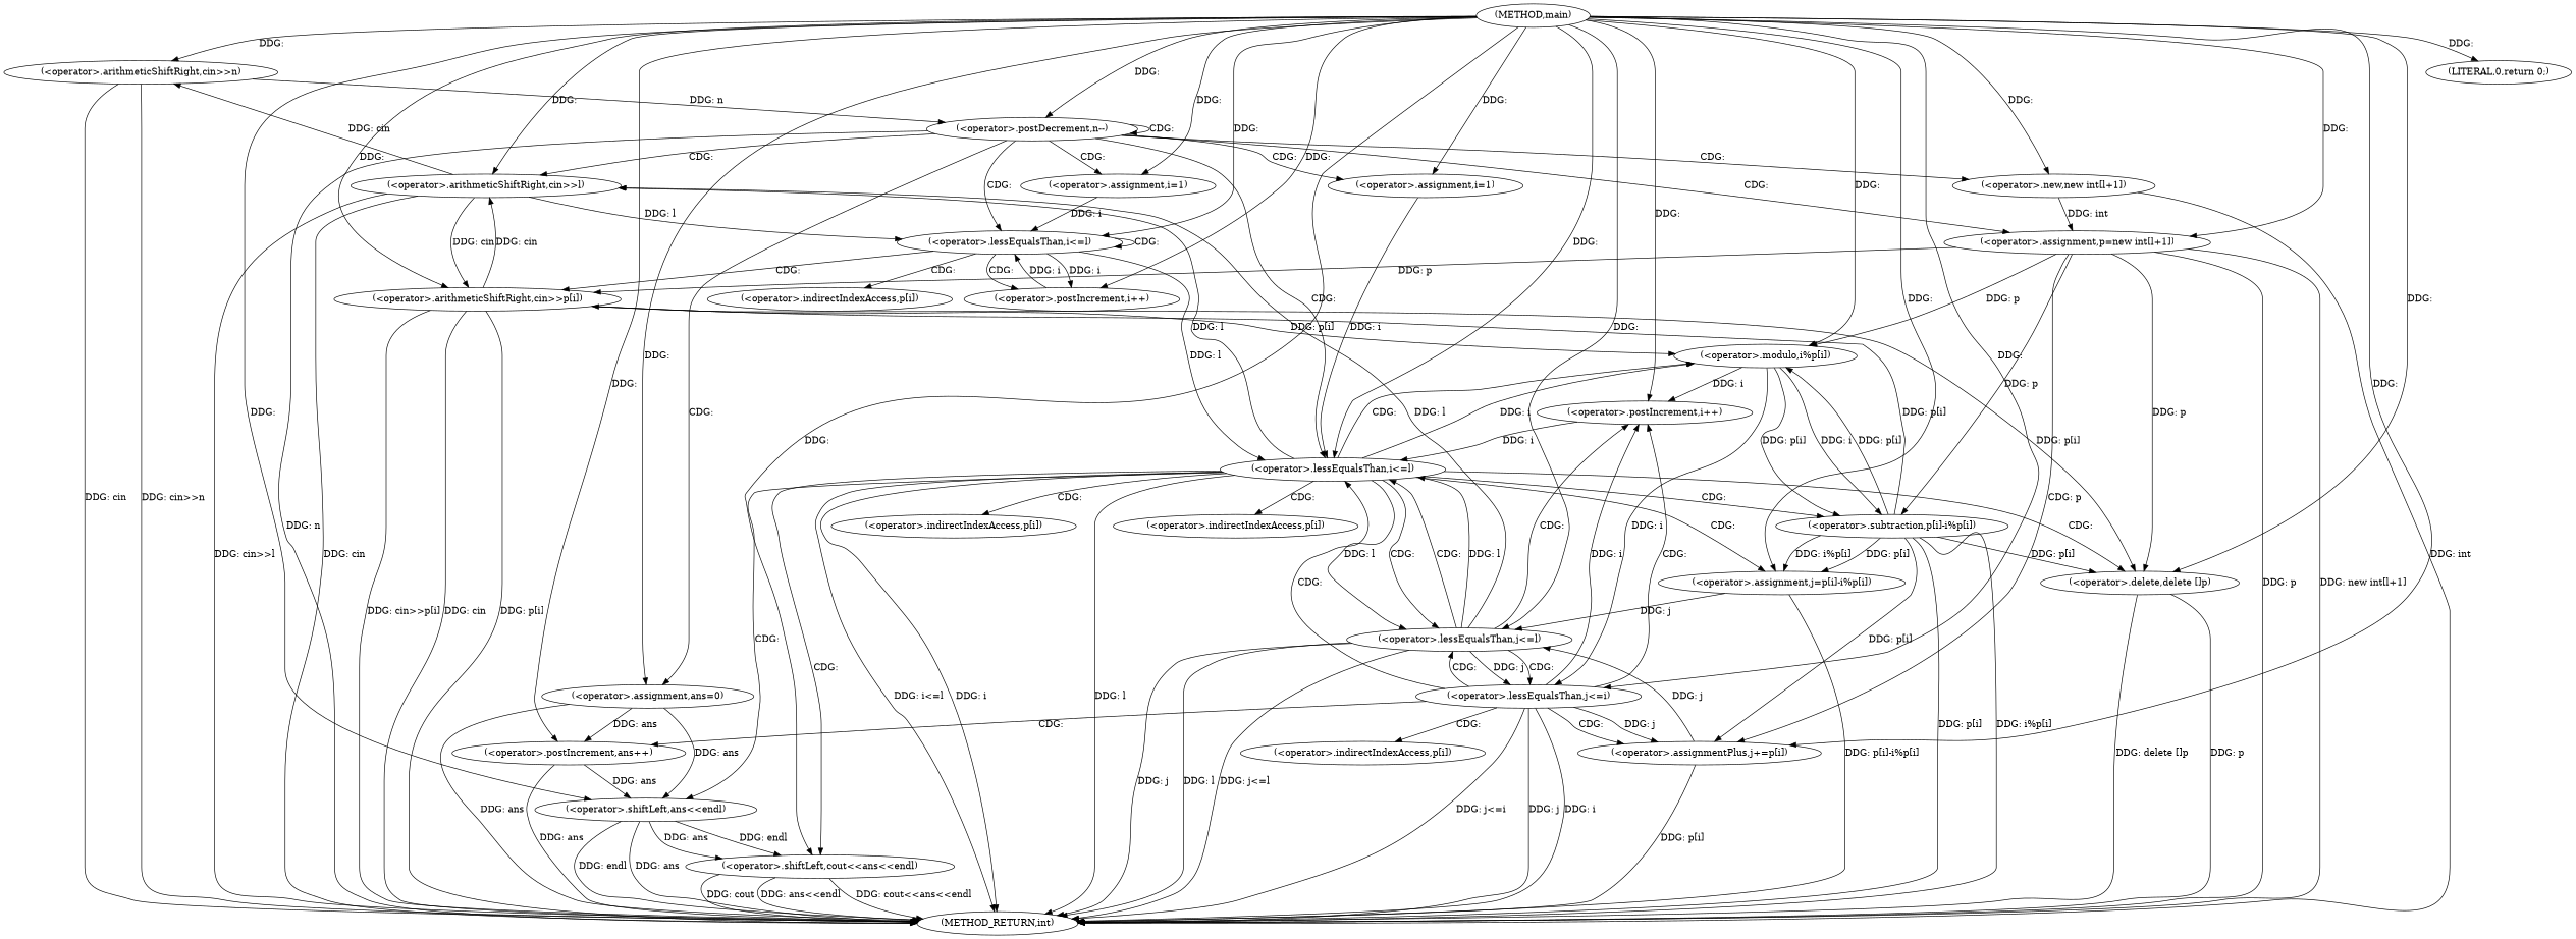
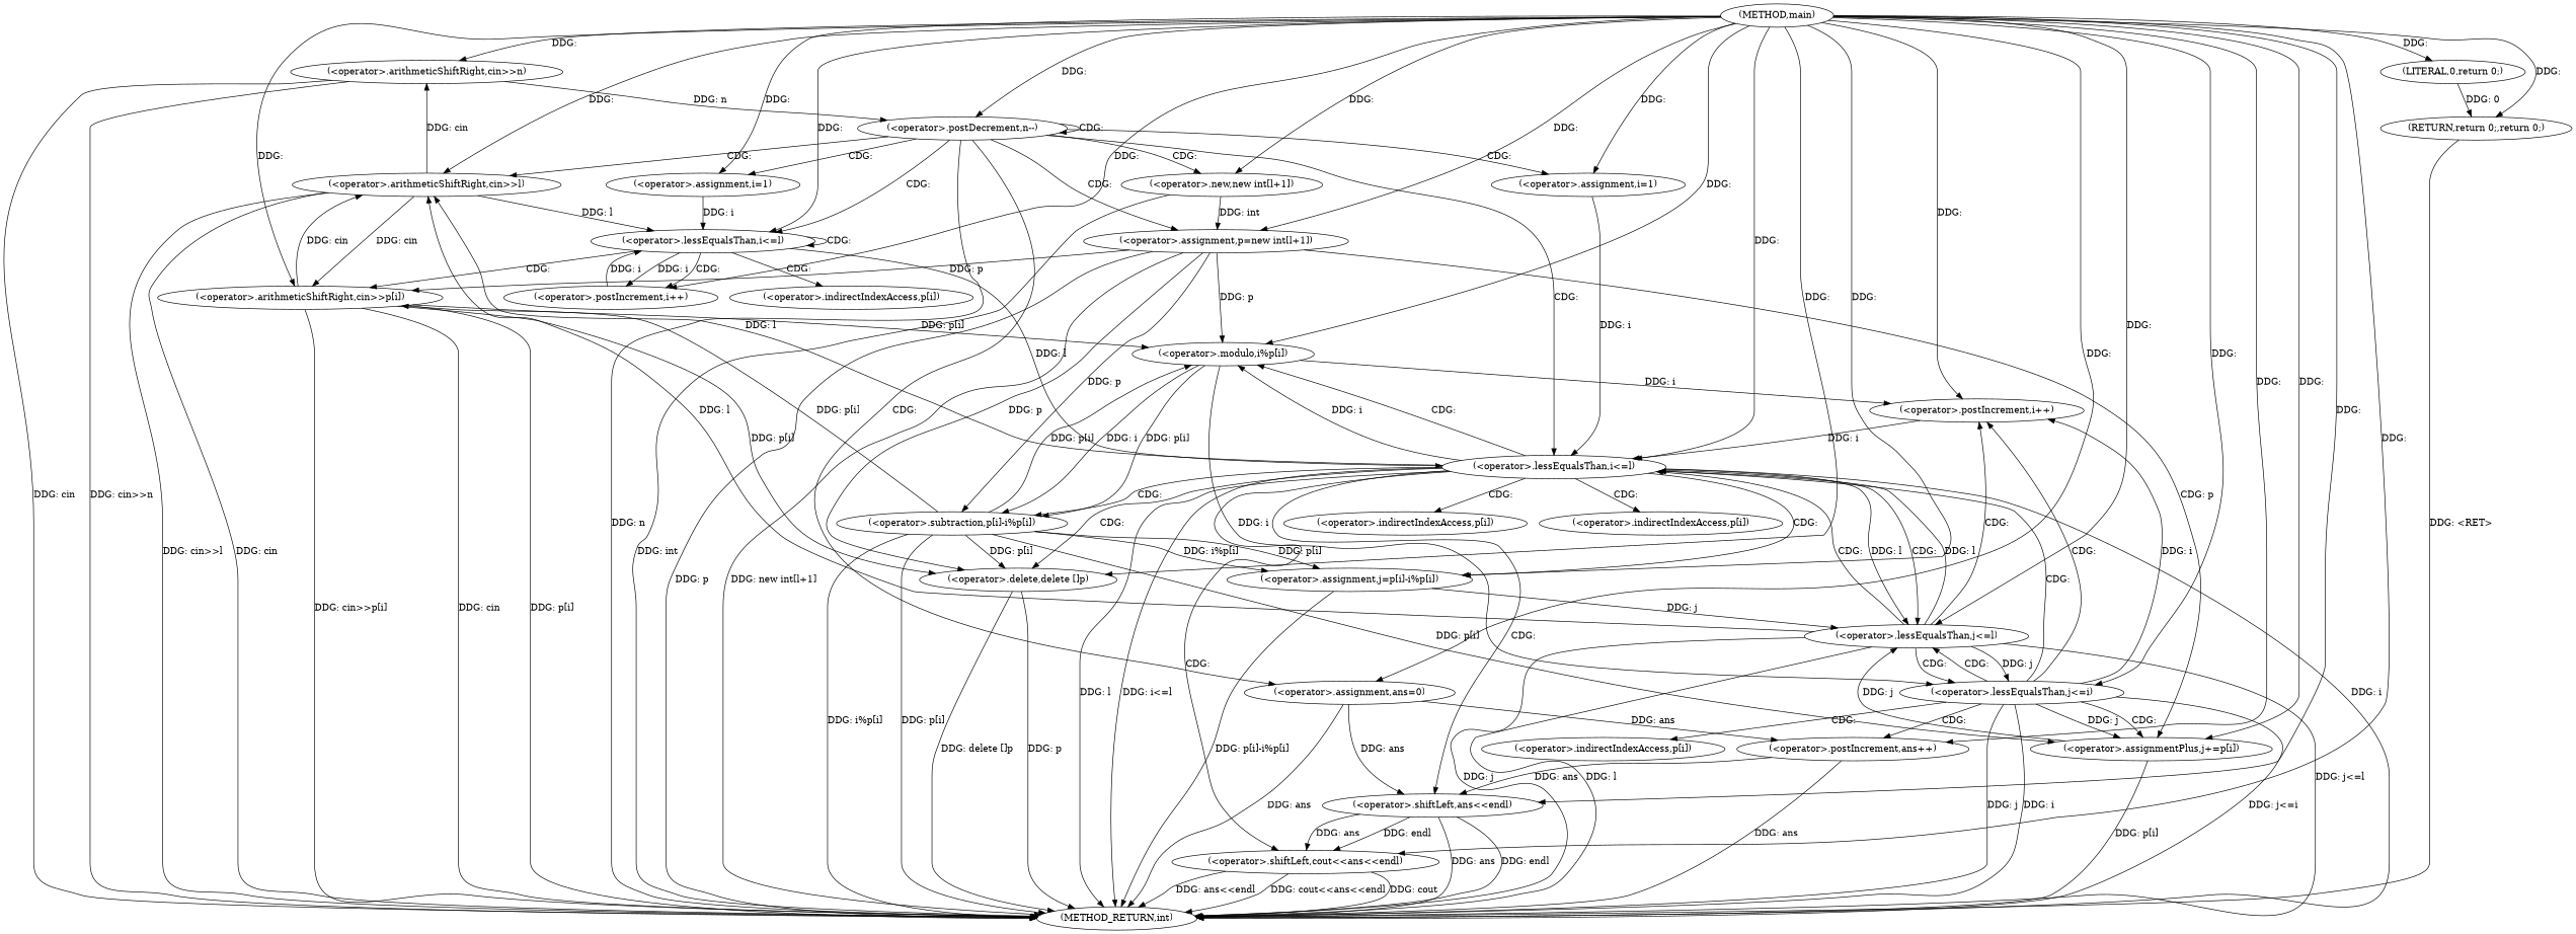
  digraph {
    n1 [label="(METHOD,main)"]
    n2 [label="(<operator>.arithmeticShiftRight,cin>>n)"]
+   n3 [label="(RETURN,return 0;,return 0;)"]
    n4 [label="(<operator>.postDecrement,n--)"]
    n5 [label="(LITERAL,0,return 0;)"]
    n6 [label="(<operator>.assignment,ans=0)"]
    n7 [label="(<operator>.arithmeticShiftRight,cin>>l)"]
    n8 [label="(<operator>.assignment,p=new int[l+1])"]
    n9 [label="(<operator>.shiftLeft,cout<<ans<<endl)"]
    n10 [label="(<operator>.delete,delete []p)"]
    n11 [label="(<operator>.assignment,i=1)"]
    n12 [label="(<operator>.lessEqualsThan,i<=l)"]
    n13 [label="(<operator>.postIncrement,i++)"]
    n14 [label="(<operator>.arithmeticShiftRight,cin>>p[i])"]
    n15 [label="(<operator>.assignment,i=1)"]
    n16 [label="(<operator>.lessEqualsThan,i<=l)"]
    n17 [label="(<operator>.postIncrement,i++)"]
    n18 [label="(<operator>.new,new int[l+1])"]
    n19 [label="(<operator>.shiftLeft,ans<<endl)"]
    n20 [label="(<operator>.assignment,j=p[i]-i%p[i])"]
    n21 [label="(<operator>.lessEqualsThan,j<=l)"]
    n22 [label="(<operator>.assignmentPlus,j+=p[i])"]
    n23 [label="(<operator>.postIncrement,ans++)"]
    n24 [label="(<operator>.lessEqualsThan,j<=i)"]
    n25 [label="(<operator>.modulo,i%p[i])"]
    n26 [label="(METHOD_RETURN,int)"]
    n27 [label="(<operator>.subtraction,p[i]-i%p[i])"]
    n28 [label="(<operator>.indirectIndexAccess,p[i])"]
    n29 [label="(<operator>.indirectIndexAccess,p[i])"]
    n30 [label="(<operator>.indirectIndexAccess,p[i])"]
    n31 [label="(<operator>.indirectIndexAccess,p[i])"]
    n1 -> n2 [label="DDG: "]
+   n1 -> n3 [label="DDG: "]
    n1 -> n4 [label="DDG: "]
    n1 -> n5 [label="DDG: "]
    n1 -> n6 [label="DDG: "]
    n1 -> n7 [label="DDG: "]
    n1 -> n8 [label="DDG: "]
    n1 -> n9 [label="DDG: "]
    n1 -> n10 [label="DDG: "]
    n1 -> n11 [label="DDG: "]
    n1 -> n12 [label="DDG: "]
    n1 -> n13 [label="DDG: "]
    n1 -> n14 [label="DDG: "]
    n1 -> n15 [label="DDG: "]
    n1 -> n16 [label="DDG: "]
    n1 -> n17 [label="DDG: "]
    n1 -> n18 [label="DDG: "]
    n1 -> n19 [label="DDG: "]
    n1 -> n20 [label="DDG: "]
    n1 -> n21 [label="DDG: "]
    n1 -> n22 [label="DDG: "]
    n1 -> n23 [label="DDG: "]
    n1 -> n24 [label="DDG: "]
    n1 -> n25 [label="DDG: "]
    n2 -> n4 [label="DDG: n"]
    n2 -> n26 [label="DDG: cin"]
    n2 -> n26 [label="DDG: cin>>n"]
+   n3 -> n26 [label="DDG: <RET>"]
    n4 -> n4 [label="CDG: "]
    n4 -> n6 [label="CDG: "]
    n4 -> n7 [label="CDG: "]
    n4 -> n8 [label="CDG: "]
    n4 -> n11 [label="CDG: "]
    n4 -> n12 [label="CDG: "]
    n4 -> n15 [label="CDG: "]
    n4 -> n16 [label="CDG: "]
    n4 -> n18 [label="CDG: "]
    n4 -> n26 [label="DDG: n"]
+   n5 -> n3 [label="DDG: 0"]
    n6 -> n19 [label="DDG: ans"]
    n6 -> n23 [label="DDG: ans"]
    n6 -> n26 [label="DDG: ans"]
    n7 -> n2 [label="DDG: cin"]
    n7 -> n12 [label="DDG: l"]
    n7 -> n14 [label="DDG: cin"]
    n7 -> n26 [label="DDG: cin"]
    n7 -> n26 [label="DDG: cin>>l"]
    n8 -> n10 [label="DDG: p"]
    n8 -> n14 [label="DDG: p"]
    n8 -> n22 [label="CDG: p"]
    n8 -> n25 [label="DDG: p"]
    n8 -> n26 [label="DDG: p"]
    n8 -> n26 [label="DDG: new int[l+1]"]
    n8 -> n27 [label="DDG: p"]
    n9 -> n26 [label="DDG: ans<<endl"]
    n9 -> n26 [label="DDG: cout<<ans<<endl"]
    n9 -> n26 [label="DDG: cout"]
    n10 -> n26 [label="DDG: p"]
    n10 -> n26 [label="DDG: delete []p"]
    n11 -> n12 [label="DDG: i"]
    n12 -> n12 [label="CDG: "]
    n12 -> n13 [label="DDG: i"]
    n12 -> n13 [label="CDG: "]
    n12 -> n14 [label="CDG: "]
    n12 -> n16 [label="DDG: l"]
    n12 -> n28 [label="CDG: "]
    n13 -> n12 [label="DDG: i"]
    n14 -> n7 [label="DDG: cin"]
    n14 -> n10 [label="DDG: p[i]"]
    n14 -> n25 [label="DDG: p[i]"]
    n14 -> n26 [label="DDG: cin"]
    n14 -> n26 [label="DDG: p[i]"]
    n14 -> n26 [label="DDG: cin>>p[i]"]
    n15 -> n16 [label="DDG: i"]
    n16 -> n7 [label="DDG: l"]
    n16 -> n9 [label="CDG: "]
    n16 -> n10 [label="CDG: "]
    n16 -> n19 [label="CDG: "]
    n16 -> n20 [label="CDG: "]
    n16 -> n21 [label="DDG: l"]
    n16 -> n21 [label="CDG: "]
    n16 -> n25 [label="DDG: i"]
    n16 -> n25 [label="CDG: "]
    n16 -> n26 [label="DDG: i"]
    n16 -> n26 [label="DDG: l"]
    n16 -> n26 [label="DDG: i<=l"]
    n16 -> n27 [label="CDG: "]
    n16 -> n29 [label="CDG: "]
    n16 -> n30 [label="CDG: "]
    n17 -> n16 [label="DDG: i"]
    n18 -> n8 [label="DDG: int"]
    n18 -> n26 [label="DDG: int"]
    n19 -> n9 [label="DDG: endl"]
    n19 -> n9 [label="DDG: ans"]
    n19 -> n26 [label="DDG: ans"]
    n19 -> n26 [label="DDG: endl"]
    n20 -> n21 [label="DDG: j"]
    n20 -> n26 [label="DDG: p[i]-i%p[i]"]
    n21 -> n7 [label="DDG: l"]
    n21 -> n16 [label="DDG: l"]
    n21 -> n16 [label="CDG: "]
    n21 -> n17 [label="CDG: "]
    n21 -> n24 [label="DDG: j"]
    n21 -> n24 [label="CDG: "]
    n21 -> n26 [label="DDG: j"]
    n21 -> n26 [label="DDG: l"]
    n21 -> n26 [label="DDG: j<=l"]
    n22 -> n21 [label="DDG: j"]
    n22 -> n26 [label="DDG: p[i]"]
    n23 -> n19 [label="DDG: ans"]
    n23 -> n26 [label="DDG: ans"]
    n24 -> n16 [label="CDG: "]
    n24 -> n17 [label="DDG: i"]
    n24 -> n17 [label="CDG: "]
    n24 -> n21 [label="CDG: "]
    n24 -> n22 [label="DDG: j"]
    n24 -> n22 [label="CDG: "]
    n24 -> n23 [label="CDG: "]
    n24 -> n26 [label="DDG: j"]
    n24 -> n26 [label="DDG: i"]
    n24 -> n26 [label="DDG: j<=i"]
    n24 -> n31 [label="CDG: "]
    n25 -> n17 [label="DDG: i"]
    n25 -> n24 [label="DDG: i"]
    n25 -> n27 [label="DDG: p[i]"]
    n25 -> n27 [label="DDG: i"]
    n27 -> n10 [label="DDG: p[i]"]
    n27 -> n14 [label="DDG: p[i]"]
    n27 -> n20 [label="DDG: i%p[i]"]
    n27 -> n20 [label="DDG: p[i]"]
    n27 -> n22 [label="DDG: p[i]"]
    n27 -> n25 [label="DDG: p[i]"]
    n27 -> n26 [label="DDG: p[i]"]
    n27 -> n26 [label="DDG: i%p[i]"]
  }
